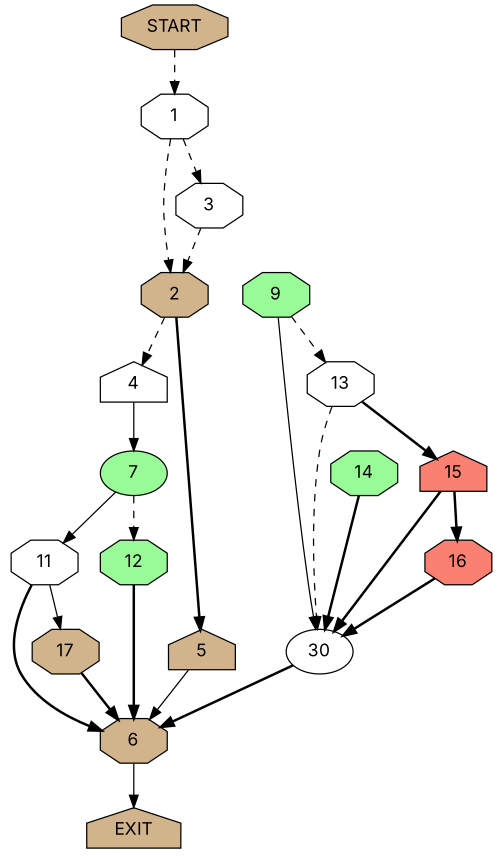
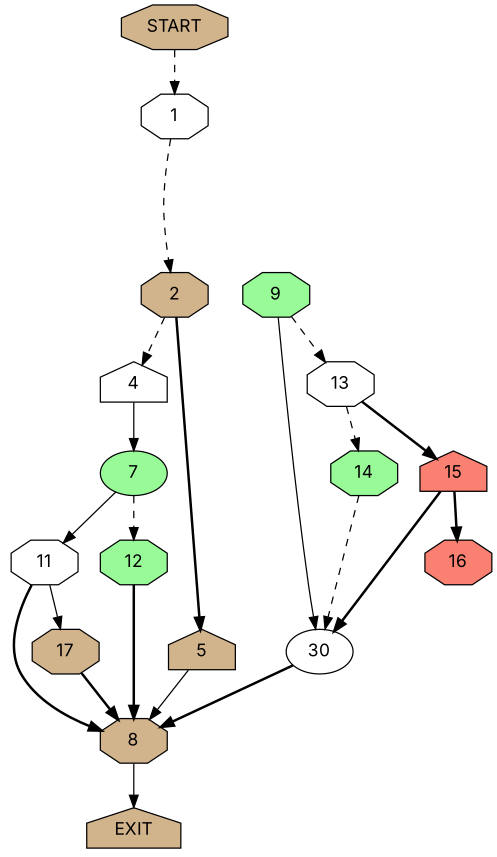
  digraph {
    fontname=Inter
    node [fillcolor=tan fontname=Inter shape=octagon style=filled]
    edge [fontname=Inter style=dashed]
    n1 [label=START]
    1 [fillcolor=white]
    2
-   3 [fillcolor=white]
    n5 [label=EXIT shape=house]
    4 [fillcolor=white shape=house]
    5 [shape=house]
    7 [fillcolor=palegreen shape=ellipse]
-   6
+   6 [label=8]
    11 [fillcolor=white]
    12 [fillcolor=palegreen]
    17
    9 [fillcolor=palegreen]
    n14 [fillcolor=white label=30 shape=ellipse]
    13 [fillcolor=white]
    14 [fillcolor=palegreen]
    15 [fillcolor=salmon shape=house]
    16 [fillcolor=salmon]
    n1 -> 1
    1 -> 2
-   1 -> 3
    2 -> 4
    2 -> 5 [style=bold]
-   3 -> 2
    4 -> 7 [style=solid]
    5 -> 6 [style=solid]
    7 -> 11 [style=solid]
    7 -> 12
    6 -> n5 [style=solid]
    11 -> 6 [style=bold]
    11 -> 17 [style=solid]
    12 -> 6 [style=bold]
    17 -> 6 [style=bold]
    9 -> n14 [style=solid]
    9 -> 13
    n14 -> 6 [style=bold]
-   13 -> n14
+   13 -> 14
    13 -> 15 [style=bold]
-   14 -> n14 [style=bold]
+   14 -> n14
    15 -> n14 [style=bold]
    15 -> 16 [style=bold]
-   16 -> n14 [style=bold]
  }
